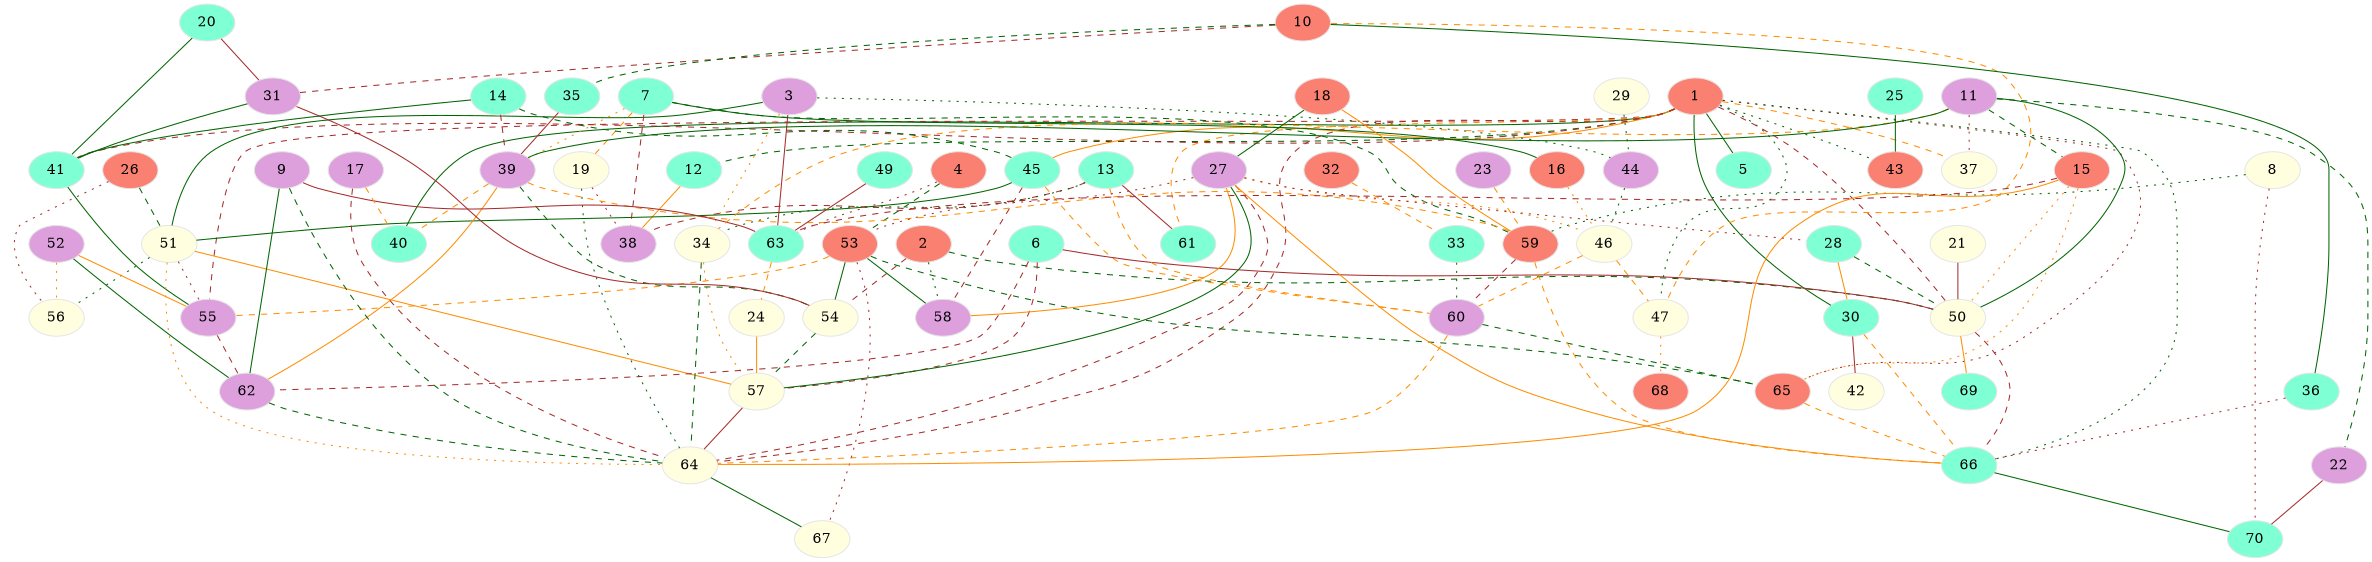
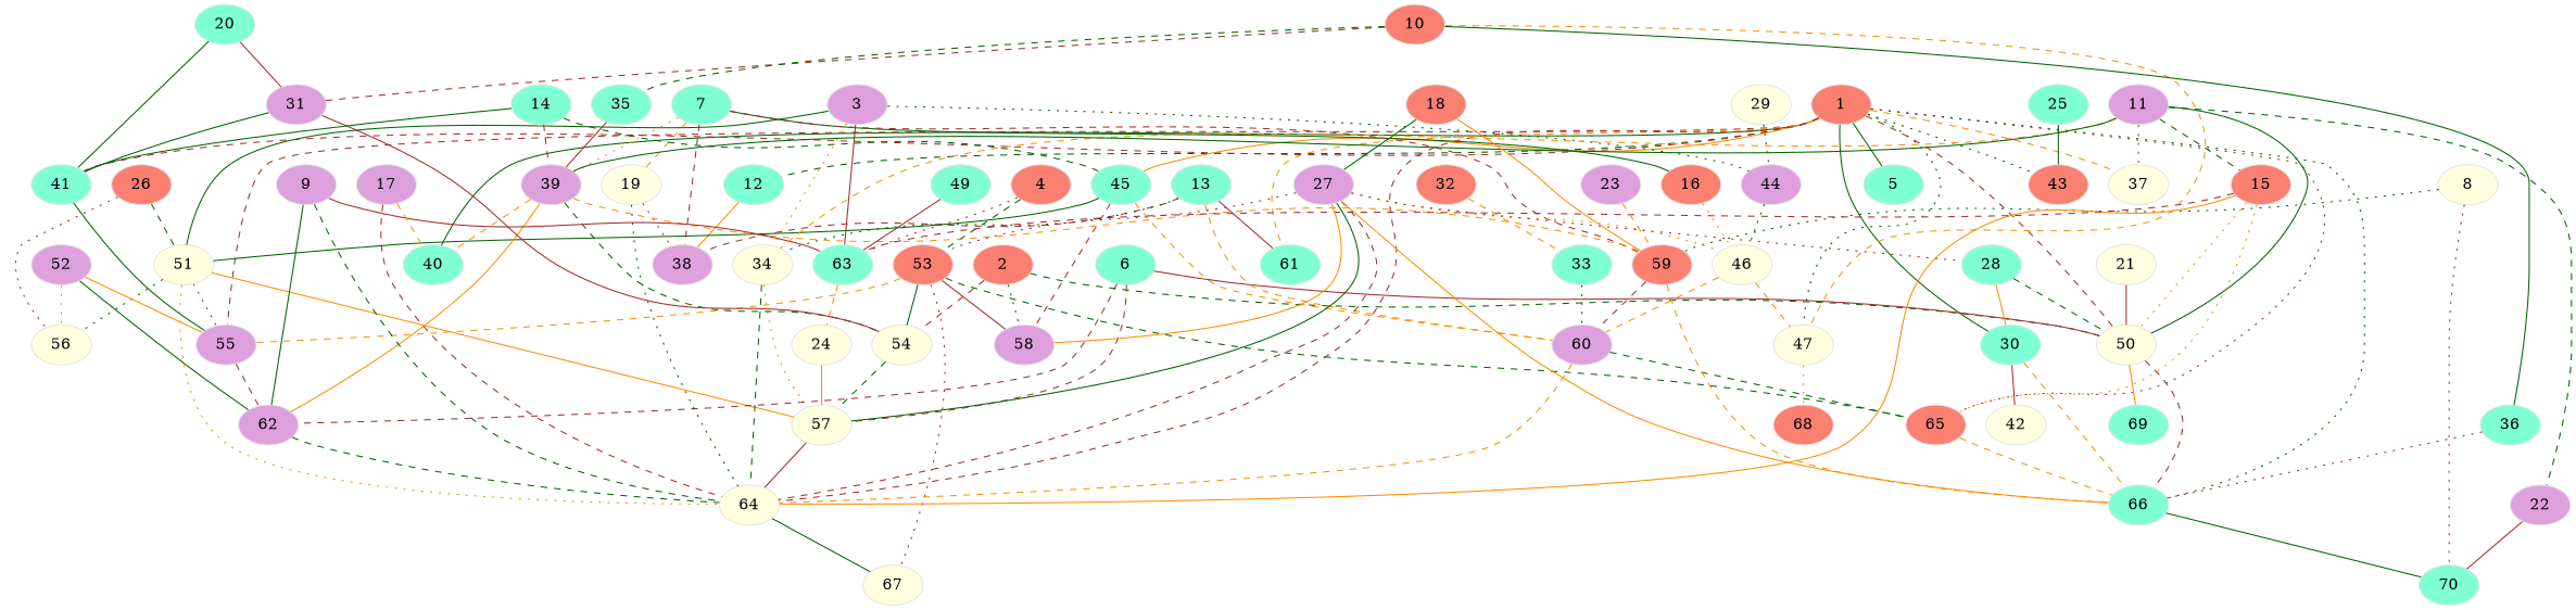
  graph {
    node [color=gray90 fillcolor=aquamarine style=filled]
    edge [color=darkgreen style=dashed weight=1.0]
    1 [fillcolor=salmon]
    5
    12
    30
    37 [fillcolor=lightyellow]
    40
    41
    43 [fillcolor=salmon]
    45
    47 [fillcolor=lightyellow]
    50 [fillcolor=lightyellow]
    55 [fillcolor=plum]
    61
    64 [fillcolor=lightyellow]
    65 [fillcolor=salmon]
    66
    38 [fillcolor=plum]
    42 [fillcolor=lightyellow]
    58 [fillcolor=plum]
    51 [fillcolor=lightyellow]
    60 [fillcolor=plum]
    68 [fillcolor=salmon]
    69
    62 [fillcolor=plum]
    67 [fillcolor=lightyellow]
    70
    2 [fillcolor=salmon]
    54 [fillcolor=lightyellow]
    57 [fillcolor=lightyellow]
    3 [fillcolor=plum]
    34 [fillcolor=lightyellow]
    44 [fillcolor=plum]
    63
    46 [fillcolor=lightyellow]
    56 [fillcolor=lightyellow]
    24 [fillcolor=lightyellow]
    4 [fillcolor=salmon]
    53 [fillcolor=salmon]
    6
    16 [fillcolor=salmon]
    7
    19 [fillcolor=lightyellow]
    39 [fillcolor=plum]
    59 [fillcolor=salmon]
    8 [fillcolor=lightyellow]
    9 [fillcolor=plum]
    10 [fillcolor=salmon]
    31 [fillcolor=plum]
    35
    36
    11 [fillcolor=plum]
    15 [fillcolor=salmon]
    22 [fillcolor=plum]
    13
    14
    17 [fillcolor=plum]
    18 [fillcolor=salmon]
    27 [fillcolor=plum]
    28
    20
    21 [fillcolor=lightyellow]
    23 [fillcolor=plum]
    25
    26 [fillcolor=salmon]
    29 [fillcolor=lightyellow]
    32 [fillcolor=salmon]
    33
    49
    52 [fillcolor=plum]
    1 -- 5 [style=solid]
    1 -- 12
    1 -- 30 [style=solid]
    1 -- 37 [color=darkorange]
    1 -- 40 [style=solid]
    1 -- 41 [color=brown]
    1 -- 43 [style=dotted]
    1 -- 45 [color=darkorange style=solid]
    1 -- 47 [style=dotted]
    1 -- 50 [color=brown]
    1 -- 55 [color=brown]
    1 -- 61 [color=darkorange]
    1 -- 64 [color=brown]
    1 -- 65 [color=brown style=dotted]
    1 -- 66 [style=dotted]
    12 -- 38 [color=darkorange style=solid]
    30 -- 66 [color=darkorange]
    30 -- 42 [color=brown style=solid]
    41 -- 55 [style=solid]
    45 -- 58 [color=brown]
    45 -- 51 [style=solid]
    45 -- 60 [color=darkorange]
    47 -- 68 [color=darkorange style=dotted]
    50 -- 66 [color=brown]
    50 -- 69 [color=darkorange style=solid]
    55 -- 62 [color=brown]
    64 -- 67 [style=solid]
    65 -- 66 [color=darkorange]
    66 -- 70 [style=solid]
    51 -- 55 [color=brown style=dotted]
    51 -- 64 [color=darkorange style=dotted]
    51 -- 57 [color=darkorange style=solid]
    51 -- 56 [style=dotted]
    60 -- 64 [color=darkorange]
    60 -- 65
    62 -- 64
    2 -- 50
    2 -- 58 [style=dotted]
    2 -- 54 [color=brown]
    54 -- 57
    57 -- 64 [color=brown style=solid]
    3 -- 51 [style=solid]
    3 -- 34 [color=darkorange style=dotted]
    3 -- 44 [style=dotted]
    3 -- 63 [color=brown style=solid]
    34 -- 64
    34 -- 57 [color=darkorange style=dotted]
    44 -- 46 [style=dotted]
    63 -- 24 [color=darkorange]
    46 -- 47 [color=darkorange]
    46 -- 60 [color=darkorange]
    24 -- 57 [color=darkorange style=solid]
    4 -- 63 [color=brown style=dotted]
    4 -- 53
    53 -- 55 [color=darkorange]
    53 -- 65
-   53 -- 58 [style=solid]
+   53 -- 58 [color=brown style=solid]
    53 -- 67 [color=brown style=dotted]
    53 -- 54 [style=solid]
    6 -- 50 [color=brown style=solid]
    6 -- 62 [color=brown]
    6 -- 57 [color=brown]
    16 -- 46 [color=darkorange style=dotted]
    7 -- 38 [color=brown]
    7 -- 16 [style=solid]
    7 -- 19 [color=darkorange]
    7 -- 39 [color=darkorange style=dotted]
-   7 -- 59
+   7 -- 59 [color=brown]
    19 -- 64 [style=dotted]
    19 -- 38 [color=brown style=dotted]
    39 -- 40 [color=darkorange]
    39 -- 62 [color=darkorange style=solid]
    39 -- 54
    39 -- 59 [color=darkorange]
    59 -- 66 [color=darkorange]
    59 -- 60 [color=brown]
    8 -- 70 [color=brown style=dotted]
    8 -- 59 [style=dotted]
    9 -- 64
    9 -- 62 [style=solid]
    9 -- 63 [color=brown style=solid]
    10 -- 47 [color=darkorange]
    10 -- 31 [color=brown]
    10 -- 35
    10 -- 36 [style=solid]
    31 -- 41 [style=solid]
    31 -- 54 [color=brown style=solid]
    35 -- 39 [color=brown style=solid]
    36 -- 66 [color=brown style=dotted]
    11 -- 37 [color=brown style=dotted]
    11 -- 50 [style=solid]
    11 -- 34 [color=darkorange]
    11 -- 39 [style=solid weight=2.0]
    11 -- 15
    11 -- 22
    15 -- 50 [color=darkorange style=dotted]
    15 -- 64 [color=darkorange style=solid]
    15 -- 65 [color=darkorange style=dotted]
    15 -- 63 [color=brown]
    22 -- 70 [color=brown style=solid]
    13 -- 61 [color=brown style=solid]
    13 -- 38 [color=brown]
    13 -- 60 [color=darkorange]
    13 -- 34 [style=dotted]
    14 -- 41 [style=solid]
    14 -- 45
    14 -- 39 [color=brown]
    17 -- 40 [color=darkorange]
    17 -- 64 [color=brown]
    18 -- 59 [color=darkorange style=solid]
    18 -- 27 [style=solid]
    27 -- 64 [color=brown]
    27 -- 66 [color=darkorange style=solid]
    27 -- 58 [color=darkorange style=solid]
    27 -- 57 [style=solid]
    27 -- 46 [color=darkorange style=dotted]
    27 -- 53 [color=brown style=dotted]
    27 -- 28 [color=brown style=dotted]
    28 -- 30 [color=darkorange style=solid]
    28 -- 50
    20 -- 41 [style=solid]
    20 -- 31 [color=brown style=solid]
    21 -- 50 [color=brown style=solid]
    23 -- 59 [color=darkorange]
    25 -- 43 [style=solid]
    26 -- 51
    26 -- 56 [color=brown style=dotted]
    29 -- 44 [style=dotted]
    32 -- 33 [color=darkorange]
    33 -- 60 [style=dotted]
    49 -- 63 [color=brown style=solid]
    52 -- 55 [color=darkorange style=solid]
    52 -- 62 [style=solid]
    52 -- 56 [color=darkorange style=dotted]
  }
